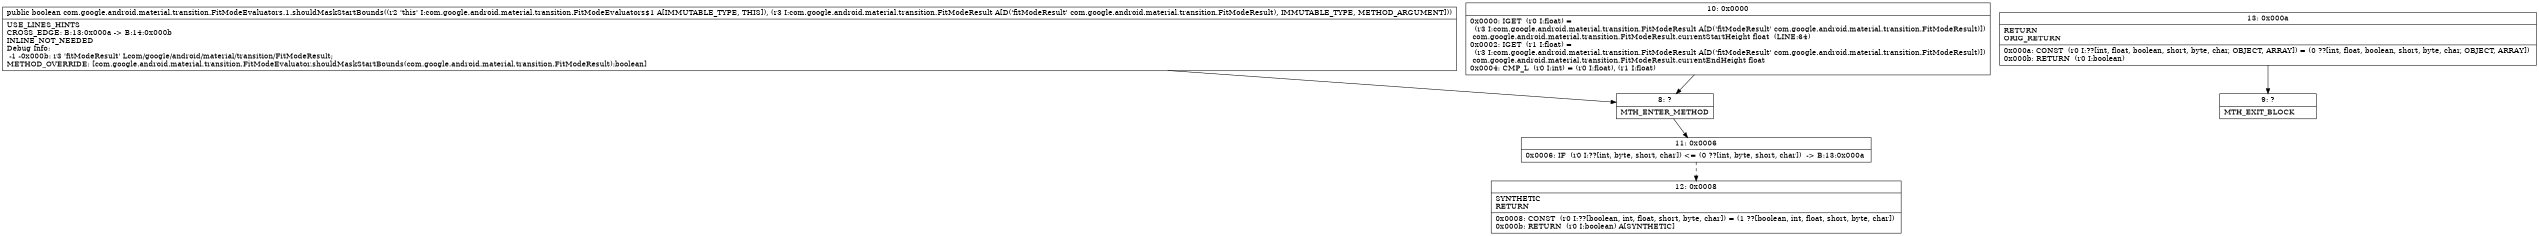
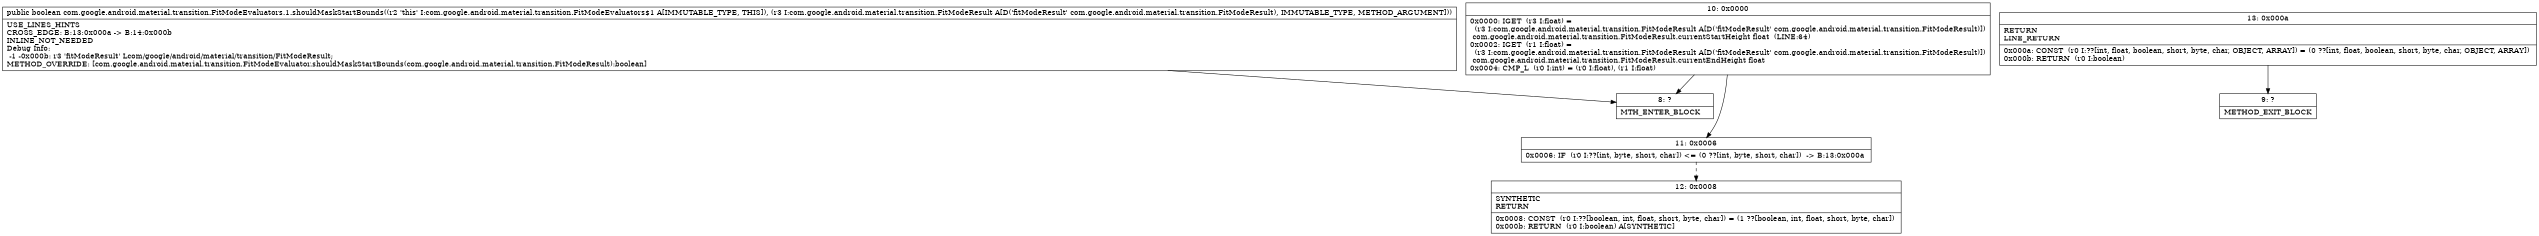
  digraph {
    node [shape=record]
-   n1 [label="{8\:\ ?|MTH_ENTER_METHOD\l}"]
-   n2 [label="{10\:\ 0x0000|0x0000: IGET  (r0 I:float) = \l  (r3 I:com.google.android.material.transition.FitModeResult A[D('fitModeResult' com.google.android.material.transition.FitModeResult)])\l com.google.android.material.transition.FitModeResult.currentStartHeight float  (LINE:64)\l0x0002: IGET  (r1 I:float) = \l  (r3 I:com.google.android.material.transition.FitModeResult A[D('fitModeResult' com.google.android.material.transition.FitModeResult)])\l com.google.android.material.transition.FitModeResult.currentEndHeight float \l0x0004: CMP_L  (r0 I:int) = (r0 I:float), (r1 I:float) \l}"]
+   n1 [label="{8\:\ ?|MTH_ENTER_BLOCK\l}"]
+   n2 [label="{10\:\ 0x0000|0x0000: IGET  (r3 I:float) = \l  (r3 I:com.google.android.material.transition.FitModeResult A[D('fitModeResult' com.google.android.material.transition.FitModeResult)])\l com.google.android.material.transition.FitModeResult.currentStartHeight float  (LINE:64)\l0x0002: IGET  (r1 I:float) = \l  (r3 I:com.google.android.material.transition.FitModeResult A[D('fitModeResult' com.google.android.material.transition.FitModeResult)])\l com.google.android.material.transition.FitModeResult.currentEndHeight float \l0x0004: CMP_L  (r0 I:int) = (r0 I:float), (r1 I:float) \l}"]
    n3 [label="{11\:\ 0x0006|0x0006: IF  (r0 I:??[int, byte, short, char]) \<= (0 ??[int, byte, short, char])  \-\> B:13:0x000a \l}"]
    n4 [label="{12\:\ 0x0008|SYNTHETIC\lRETURN\l|0x0008: CONST  (r0 I:??[boolean, int, float, short, byte, char]) = (1 ??[boolean, int, float, short, byte, char]) \l0x000b: RETURN  (r0 I:boolean) A[SYNTHETIC]\l}"]
-   n5 [label="{13\:\ 0x000a|RETURN\lORIG_RETURN\l|0x000a: CONST  (r0 I:??[int, float, boolean, short, byte, char, OBJECT, ARRAY]) = (0 ??[int, float, boolean, short, byte, char, OBJECT, ARRAY]) \l0x000b: RETURN  (r0 I:boolean) \l}"]
-   n6 [label="{9\:\ ?|MTH_EXIT_BLOCK\l}"]
+   n5 [label="{13\:\ 0x000a|RETURN\lLINE_RETURN\l|0x000a: CONST  (r0 I:??[int, float, boolean, short, byte, char, OBJECT, ARRAY]) = (0 ??[int, float, boolean, short, byte, char, OBJECT, ARRAY]) \l0x000b: RETURN  (r0 I:boolean) \l}"]
+   n6 [label="{9\:\ ?|METHOD_EXIT_BLOCK\l}"]
    n7 [label="{public boolean com.google.android.material.transition.FitModeEvaluators.1.shouldMaskStartBounds((r2 'this' I:com.google.android.material.transition.FitModeEvaluators$1 A[IMMUTABLE_TYPE, THIS]), (r3 I:com.google.android.material.transition.FitModeResult A[D('fitModeResult' com.google.android.material.transition.FitModeResult), IMMUTABLE_TYPE, METHOD_ARGUMENT]))  | USE_LINES_HINTS\lCROSS_EDGE: B:13:0x000a \-\> B:14:0x000b\lINLINE_NOT_NEEDED\lDebug Info:\l  \-1 \-0x000b: r3 'fitModeResult' Lcom\/google\/android\/material\/transition\/FitModeResult;\lMETHOD_OVERRIDE: [com.google.android.material.transition.FitModeEvaluator.shouldMaskStartBounds(com.google.android.material.transition.FitModeResult):boolean]\l}"]
    n2 -> n1
-   n1 -> n3
+   n2 -> n3
    n3 -> n4 [style=dashed]
    n5 -> n6
    n7 -> n1
  }
